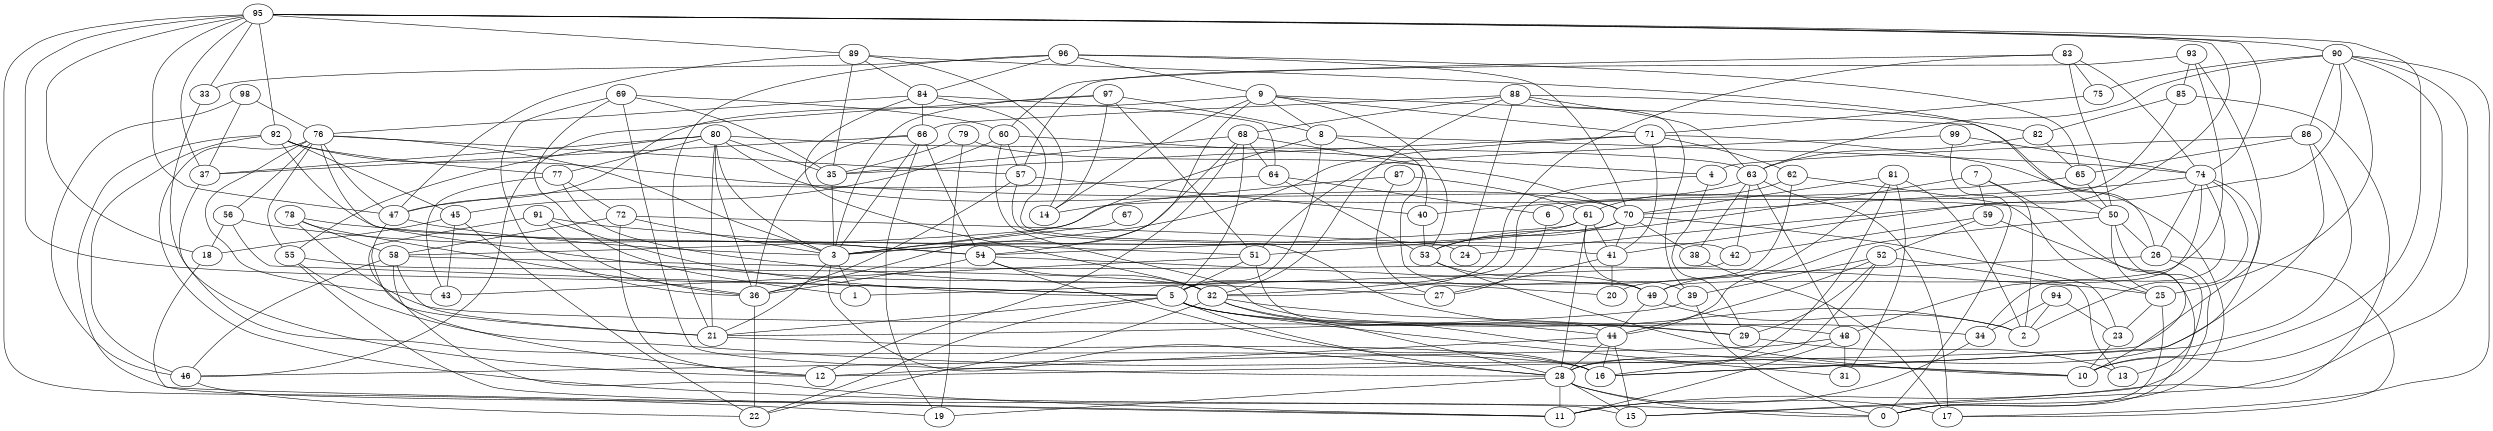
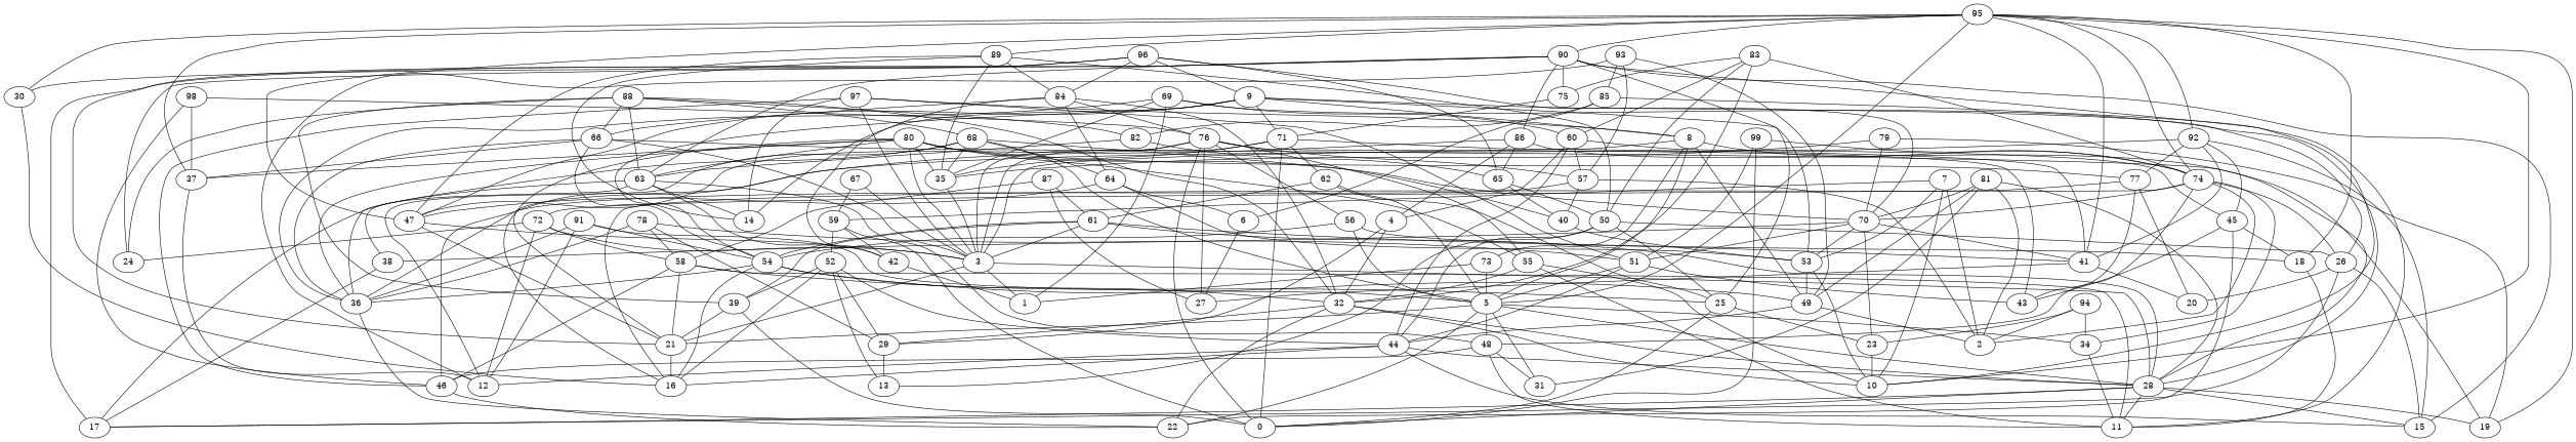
  digraph {
    edge [color=black dir=none]
    88
    24
    63
    82
    32
    68
    66
    39
    14
    38
    17
    48
    65
    22
    29
    10
    28
    36
    35
    5
    40
    12
    42
    64
    37
    3
    19
    54
    21
    0
    80
    70
    55
    77
    16
    53
    23
    51
    41
    11
    44
    72
    43
    20
    1
    79
    56
    18
    49
    31
    34
+   73
    27
    85
    6
    9
    71
    26
    47
    8
    62
    15
    74
    46
    50
    4
    13
    60
    57
    45
    2
    87
    58
    61
    25
-   33
+   33 [label=30]
    90
    75
    86
    91
    99
    97
    98
    76
    89
    84
    69
    95
    92
    81
    67
    59
    83
    7
    52
    94
    96
    93
    78
    subgraph sub_1 {
      88
      24
      63
      82
      32
      68
      66
      39
      14
      38
      17
      48
      65
      22
      29
      10
      28
      36
      35
      5
      40
      12
      42
      64
      37
      3
      19
      54
      21
      0
      80
      70
      55
      77
      16
      53
      23
      51
      41
      11
      44
      72
      43
      20
      1
      79
      56
      18
      49
      31
      34
+     73
      27
      85
      6
      9
      71
      26
      47
      8
      62
      15
      74
      46
      50
      4
      13
      60
      57
      45
      2
      87
      58
      61
      25
      33
      90
      75
      86
      91
      99
      97
      98
      76
      89
      84
      69
      95
      92
      81
      67
      59
      83
      7
      52
      94
      96
      93
      78
    }
    88 -> 24
    88 -> 63
    88 -> 82
    88 -> 32
    88 -> 68
    88 -> 66
    88 -> 39
    63 -> 14
    63 -> 38
    63 -> 17
    63 -> 48
    63 -> 42
    82 -> 63
    82 -> 65
    32 -> 22
    32 -> 29
    32 -> 10
    32 -> 28
    68 -> 36
    68 -> 35
    68 -> 5
    68 -> 40
    68 -> 12
    68 -> 64
    66 -> 36
    66 -> 37
    66 -> 3
    66 -> 19
    66 -> 54
    39 -> 21
    39 -> 0
    38 -> 17
    48 -> 11
    48 -> 31
    48 -> 46
    65 -> 40
    65 -> 50
    29 -> 13
    28 -> 17
    28 -> 19
    28 -> 0
    28 -> 11
    28 -> 15
    36 -> 22
    35 -> 3
    5 -> 48
    5 -> 22
    5 -> 28
    5 -> 21
    5 -> 31
    5 -> 34
    40 -> 53
    42 -> 1
    64 -> 53
    64 -> 6
    64 -> 47
    37 -> 12
    3 -> 28
    3 -> 21
    3 -> 1
    54 -> 32
    54 -> 36
    54 -> 16
    54 -> 49
    21 -> 16
    80 -> 63
    80 -> 36
    80 -> 35
    80 -> 37
    80 -> 3
    80 -> 21
    80 -> 70
    80 -> 55
    80 -> 77
    70 -> 38
    70 -> 53
    70 -> 23
    70 -> 51
    70 -> 41
    55 -> 32
    55 -> 10
    55 -> 11
    77 -> 72
    77 -> 43
    77 -> 20
    53 -> 10
    53 -> 49
    23 -> 10
    51 -> 5
    51 -> 44
    51 -> 43
    41 -> 20
    41 -> 27
    44 -> 28
    44 -> 12
    44 -> 16
    44 -> 15
    72 -> 24
    72 -> 12
    72 -> 3
    72 -> 58
    79 -> 35
    79 -> 19
    79 -> 70
    56 -> 5
    56 -> 54
    56 -> 18
    18 -> 11
    49 -> 44
    49 -> 2
    34 -> 11
+   73 -> 5
+   73 -> 1
    85 -> 82
    85 -> 11
    85 -> 6
    6 -> 27
    9 -> 14
    9 -> 54
    9 -> 53
    9 -> 71
    9 -> 26
    9 -> 47
    9 -> 8
    71 -> 35
    71 -> 3
    71 -> 0
    71 -> 41
    71 -> 62
    26 -> 17
    26 -> 20
    26 -> 15
    47 -> 3
    47 -> 21
    8 -> 5
    8 -> 3
    8 -> 49
+   8 -> 73
    8 -> 74
    62 -> 5
    62 -> 61
    62 -> 25
    74 -> 48
    74 -> 70
    74 -> 16
    74 -> 34
    74 -> 26
    74 -> 2
    46 -> 22
    50 -> 44
    50 -> 26
    50 -> 13
    50 -> 25
    4 -> 32
    4 -> 29
    60 -> 44
    60 -> 4
    60 -> 57
    60 -> 45
    57 -> 36
    57 -> 40
    57 -> 2
    45 -> 22
    45 -> 43
    45 -> 18
    87 -> 27
    87 -> 58
    87 -> 61
    58 -> 21
    58 -> 11
    58 -> 46
    58 -> 25
    61 -> 39
    61 -> 28
    61 -> 3
    61 -> 54
    61 -> 41
    25 -> 0
    25 -> 23
    33 -> 16
    90 -> 24
    90 -> 63
    90 -> 17
    90 -> 10
    90 -> 15
    90 -> 25
    90 -> 75
    90 -> 86
    75 -> 71
    86 -> 65
    86 -> 28
    86 -> 16
    86 -> 4
    91 -> 36
    91 -> 5
    91 -> 12
    91 -> 54
    99 -> 0
    99 -> 51
    99 -> 74
    97 -> 14
    97 -> 3
    97 -> 51
    97 -> 8
    97 -> 46
    98 -> 37
    98 -> 46
    98 -> 76
    76 -> 3
    76 -> 0
    76 -> 55
    76 -> 43
    76 -> 56
    76 -> 27
    76 -> 47
    76 -> 57
    89 -> 14
    89 -> 35
    89 -> 47
    89 -> 50
    89 -> 84
    84 -> 32
    84 -> 66
    84 -> 42
    84 -> 64
    84 -> 76
    69 -> 28
    69 -> 36
    69 -> 35
    69 -> 1
    69 -> 60
    95 -> 10
    95 -> 5
    95 -> 37
    95 -> 19
    95 -> 41
    95 -> 18
    95 -> 47
    95 -> 74
    95 -> 33
    95 -> 90
    95 -> 89
    95 -> 92
    92 -> 77
    92 -> 41
    92 -> 15
    92 -> 46
-   92 -> 50
    92 -> 45
    81 -> 28
    81 -> 70
    81 -> 49
    81 -> 31
    81 -> 2
    67 -> 3
+   67 -> 59
    59 -> 42
    59 -> 0
    59 -> 52
    83 -> 32
    83 -> 74
    83 -> 50
    83 -> 60
    83 -> 75
    7 -> 10
    7 -> 53
    7 -> 2
    7 -> 59
    52 -> 39
    52 -> 29
    52 -> 16
    52 -> 44
    52 -> 13
    94 -> 23
    94 -> 34
    94 -> 2
    96 -> 65
    96 -> 21
    96 -> 70
    96 -> 9
    96 -> 33
    96 -> 84
    93 -> 12
    93 -> 49
    93 -> 85
    93 -> 57
    78 -> 29
    78 -> 36
    78 -> 51
    78 -> 58
  }
